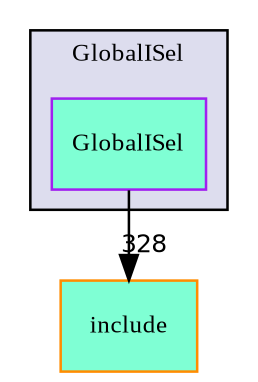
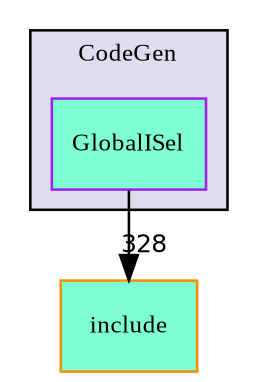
  digraph {
    compound=true
    fontname="Liberation Serif"
    node [fillcolor=aquamarine fontname="Liberation Serif" fontsize=10 shape=box style=filled]
    n1 [label=GlobalISel pencolor=black color=purple]
    n2 [color=darkorange label=include]
    subgraph cluster_1 {
      bgcolor="#ddddee"
      fontsize=10
-     label=GlobalISel
+     label=CodeGen
      pencolor=black
      n1
    }
    n1 -> n2 [headlabel=328 labeldistance=1.5 labelfontname=Helvetica labelfontsize=10 fontname="Liberation Serif"]
  }
